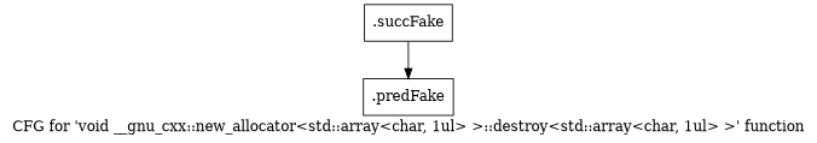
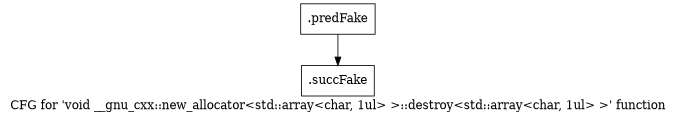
  digraph {
    label="CFG for 'void __gnu_cxx::new_allocator\<std::array\<char, 1ul\> \>::destroy\<std::array\<char, 1ul\> \>' function"
    node [shape=record]
    n1 [label="{.predFake}"]
    n2 [filename="/home/akhilkushe/Xilinx/Vitis_HLS/2021.2/tps/lnx64/gcc-6.2.0/lib/gcc/x86_64-pc-linux-gnu/6.2.0/../../../../include/c++/6.2.0/ext/new_allocator.h" label="{.succFake}" linenumber=124]
-   n2 -> n1 [execusionnum=5 filename="/home/akhilkushe/Xilinx/Vitis_HLS/2021.2/tps/lnx64/gcc-6.2.0/lib/gcc/x86_64-pc-linux-gnu/6.2.0/../../../../include/c++/6.2.0/ext/new_allocator.h"]
+   n1 -> n2 [execusionnum=5 filename="/home/akhilkushe/Xilinx/Vitis_HLS/2021.2/tps/lnx64/gcc-6.2.0/lib/gcc/x86_64-pc-linux-gnu/6.2.0/../../../../include/c++/6.2.0/ext/new_allocator.h"]
  }
